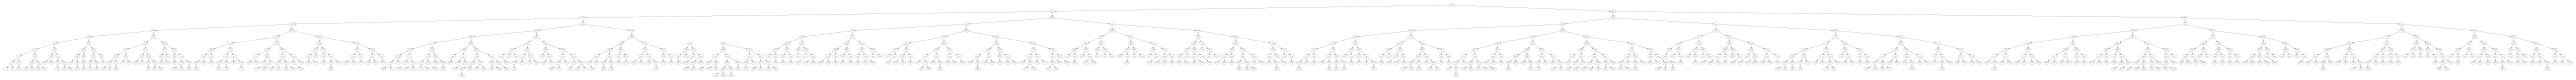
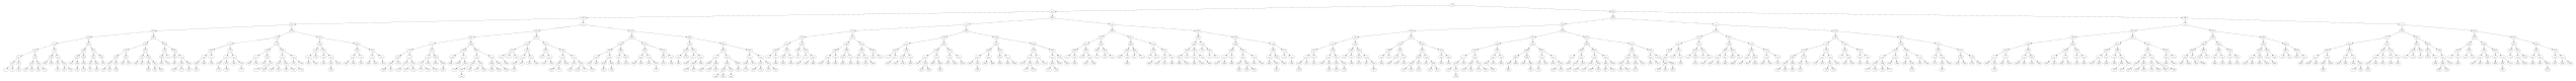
  digraph {
    fontname=Ubuntu
    node [fontname=Ubuntu]
    edge [fontname=Ubuntu]
    5149
    3259
    7806
    1677
    4250
    6674
    8958
    1044
    2418
    3702
    4600
    658
    1436
    2047
    2770
    384
    883
    1198
    1585
    230
    521
    793
    956
    99
    313
    490
    610
    55
    159
    289
    340
    30
    61
    149
    185
    5
    50
    80
    118
    156
    180
    221
    284
    290
    319
    367
    333
    355
    369
    418
    498
    552
    629
    391
    446
    499
    426
    518
    550
    580
    623
    537
    560
    754
    815
    921
    999
    700
    762
    799
    839
    691
    721
    759
    781
    665
    695
    708
    796
    811
    824
    852
    822
    842
    856
    904
    923
    988
    1024
    901
    919
    968
    1009
    1036
    1000
    1019
    1029
    1133
    1329
    1528
    1640
    1079
    1161
    1239
    1409
    1060
    1131
    1145
    1191
    1048
    1066
    1109
    1054
    1144
    1150
    1189
    1196
    1135
    1148
    1197
    1213
    1264
    1354
    1422
    1202
    1233
    1255
    1311
    1297
    1326
    1350
    1395
    1413
    1430
    1349
    1353
    1394
    1407
    1420
    1514
    1547
    1615
    1662
    1491
    1522
    1534
    1550
    1457
    1504
    1543
    1549
    1561
    1548
    1595
    1631
    1651
    1670
    1590
    1606
    1624
    1650
    1652
    1675
    1862
    2187
    2634
+   2880
    1771
    1946
    2159
    2247
    1719
    1817
    1892
    1997
    1708
    1747
    1796
    1828
    1706
    1713
    1721
    1756
    1686
    1707
    1735
    1753
    1767
    1775
    1813
    1820
    1838
    1774
    1783
    1799
    1851
    1886
    1911
    1989
    2014
    1868
    1893
    1935
    1929
    1960
    1995
    2004
    2025
    1948
    1982
    1991
    1996
    1959
    2003
    2008
    2040
    2111
    2175
    2210
    2343
    2059
    2144
    2069
    2167
    2177
    2049
    2166
    2172
    2176
    2182
    2162
    2191
    2239
    2322
    2371
    2216
    2243
    2276
    2339
    2352
    2410
    2260
    2277
    2366
    2405
    2411
    2500
    2736
    2794
    3076
    2452
    2608
    2675
    2752
    2436
    2463
    2507
    2621
    2434
    2441
    2453
    2484
    2430
    2455
    2478
    2554
    2617
    2665
    2697
    2744
    2753
    2640
    2667
    2685
    2701
    2724
    2745
    2760
    2784
    2815
    2952
    3138
    2782
    2785
    2812
    2835
    2781
    2807
    2826
    2840
    2819
    2834
    2913
    3052
    3123
    3242
    2888
    2946
    3023
    3072
    2885
    2940
    2951
    2988
    3040
    3067
    2984
    3001
    3049
    3080
    3135
    3211
    3255
    3122
    3209
    3212
    3247
    3257
    3410
    3959
    4440
    4749
    3348
    3610
    3796
    4086
    3294
    3365
    3491
    3674
    3272
    3312
    3355
    3399
    3268
    3291
    3296
    3324
    3280
    3299
    3338
    3351
    3373
    3404
    3387
    3400
    3408
    3469
    3566
    3630
    3696
    3461
    3473
    3545
    3576
    3435
    3466
    3481
    3507
    3580
    3625
    3650
    3686
    3699
    3624
    3643
    3653
    3735
    3893
    4007
    4220
    3717
    3767
    3863
    3945
    3711
    3727
    3754
    3782
    3722
    3753
    3764
    3788
    3816
    3879
    3924
    3947
    3811
    3833
    3867
    3884
    3824
    3846
    3882
    3917
    3926
    3954
    3992
    4038
    4152
    4240
    3967
    4002
    4013
    4077
    3965
    3971
    3997
    4006
    3978
    4016
    4043
    4085
    4135
    4179
    4230
    4241
    4121
    4148
    4154
    4211
    4141
    4150
    4223
    4238
    4243
    4221
    4226
    4397
    4525
    4709
    4982
    4322
    4416
    4468
    4547
    4266
    4330
    4406
    4425
    4251
    4293
    4327
    4386
    4319
    4352
    4388
    4411
    4420
    4436
    4442
    n452 [label=4979]
    4539
    4577
    4441
    4446
    4472
    4496
    4461
    4537
    4541
    4569
    4583
    4543
    4559
    4573
    4589
    4629
    4716
    4840
    5106
    4621
    4674
    4715
    4731
    4613
    4625
    4631
    4683
    4606
    4619
    4630
    4662
    4692
    4721
    4739
    4826
    4915
    5050
    5112
    4779
    4833
    4881
    4953
    4754
    4820
    4836
    4877
    4908
    4935
    4968
    4848
    4899
    4909
    5016
    5080
    5109
    5126
    5002
    5047
    5062
    5035
    5146
    5690
    7047
    8517
    9515
    5473
    6283
    6815
    7394
    5343
    5572
    5951
    6435
    5279
    5405
    5505
    5658
    5219
    5304
    5363
    5430
    5194
    5257
    5292
    5331
    5180
    5217
    5277
    5169
    5286
    5295
    5328
    5342
    5298
    5329
    5336
    5350
    5378
    5416
    5440
    5399
    5413
    5431
    5455
    5454
    5488
    5526
    5635
    5673
    5481
    5503
    5510
    5538
    5486
    5509
    5536
    5565
    5604
    5638
    5665
    5688
    5590
    5611
    5637
    5652
    5577
    5596
    5621
    5650
    5655
    5670
    5678
    5896
    6118
    6366
    6581
    5814
    5917
    6060
    6207
    5777
    5838
    5906
    5933
    5743
    5795
    5826
    5877
    5722
    5761
    5762
    5785
    5820
    5874
    5895
    5904
    5912
    5940
    5905
    6009
    6063
    6162
    6237
    5978
    6058
    6062
    6092
    6005
    6105
    6144
    6167
    6229
    6253
    6152
    6238
    6279
    6302
    6410
    6534
    6615
    6290
    6334
    6385
    6432
    6293
    6331
    6352
    6332
    6335
    6376
    6398
    6418
    6434
    6373
    6396
    6403
    6413
    6419
    6496
    6548
    6601
    6660
    6467
    6523
    6538
    6553
    6449
    6479
    6541
    6597
    6611
    6640
    6665
    6628
    6652
    6667
    6747
    6907
    7301
    7599
    6703
    6776
    6856
    6976
    6692
    6722
    6750
    6794
    6685
    6719
    6724
    6744
    6748
    6756
    6792
    6812
    6755
    6814
    6837
    6863
    6940
    7014
    6831
    6841
    6859
    6871
    6826
    6835
    6852
    6880
    6930
    6952
    6999
    7030
    6914
    6951
    6970
    6992
    7003
    7031
    7178
    7346
    7528
    7703
    7132
    7237
    7320
    7376
    7086
    7170
    7194
    7281
    7061
    7089
    7145
    7177
    7059
    7084
    7088
    7162
    7191
    7225
    7257
    7287
    7250
    7259
    7312
    7326
    7369
    7383
    7324
    7328
    7353
    7379
    7473
    7568
    7644
    7775
    7458
    7500
    7548
    7576
    7426
    7469
    7491
    7504
    7411
    7446
    7459
    7471
    7530
    7566
    7569
    7588
    7552
    7639
    7686
    7760
    7784
    7615
    7656
    7698
    7651
    7748
    7764
    7778
    7788
    8212
    8727
    9336
    9730
    7986
    8337
    8627
    8894
    7888
    8146
    8258
    8485
    7855
    7943
    8034
    8184
    7817
    7875
    7912
    7981
    7807
    7854
    7859
    7878
    7850
    7904
    7927
    7962
    7985
    8027
    8132
    8153
    8207
    8012
    8033
    8072
    8137
    8179
    8204
    8248
    8292
    8413
    8507
    8217
    8255
    8274
    8309
    8213
    8240
    8256
    8268
    8294
    8328
    8300
    8311
    8388
    8453
    8491
    8514
    8387
    8397
    8431
    8457
    8361
    8389
    8399
    8424
    8440
    8454
    8468
    8489
    8505
    8607
    8669
    8841
    8909
    8554
    8613
    8648
    8710
    8546
    8591
    8612
    8621
    8532
    8549
    8559
    8594
    8630
    8667
    8708
    8721
    8628
    8661
    8706
    8714
    8813
    8872
    8897
    8940
    8758
    8832
    8846
    8888
    8753
    8785
    8827
    8839
    8865
    8895
    8905
    8921
    8955
    8947
    9144
    9393
    9569
    9784
    9028
    9252
    9372
    9469
    8984
    9064
    9201
    9323
    8974
    8994
    9053
    9105
    8959
    8982
    8993
    9006
    8990
    9034
    9055
    9099
    9123
    9111
    9126
    9180
    9237
    9284
    9330
    9151
    9200
    9251
    9162
    9268
    9331
    9357
    9379
    9455
    9486
    9353
    9358
    9385
    9420
    9459
    9479
    9462
    9497
    9478
    9489
    9508
    9544
    9663
    9747
    9919
    9524
    9564
    9631
    9676
    9518
    9525
    9563
    9568
    9543
    9591
    9641
    9675
    9721
    9575
    9621
    9658
    9664
    9679
    9727
    9677
    9742
    9773
    9814
    9970
    9738
    9750
    9778
    9749
    9766
    9801
    9881
    9949
    9977
    9805
    9847
    9891
    9916
    9937
    9972
    9985
    5149 -> 3259
    5149 -> 7806
    3259 -> 1677
    3259 -> 4250
    7806 -> 6674
    7806 -> 8958
    1677 -> 1044
    1677 -> 2418
    4250 -> 3702
    4250 -> 4600
    6674 -> 5690
    6674 -> 7047
    8958 -> 8517
    8958 -> 9515
    1044 -> 658
    1044 -> 1436
    2418 -> 2047
    2418 -> 2770
    3702 -> 3410
    3702 -> 3959
    4600 -> 4440
    4600 -> 4749
    658 -> 384
    658 -> 883
    1436 -> 1198
    1436 -> 1585
    2047 -> 1862
    2047 -> 2187
    2770 -> 2634
+   2770 -> 2880
    384 -> 230
    384 -> 521
    883 -> 793
    883 -> 956
    1198 -> 1133
    1198 -> 1329
    1585 -> 1528
    1585 -> 1640
    230 -> 99
    230 -> 313
    521 -> 490
    521 -> 610
    793 -> 754
    793 -> 815
    956 -> 921
    956 -> 999
    99 -> 55
    99 -> 159
    313 -> 289
    313 -> 340
    490 -> 418
    490 -> 498
    610 -> 552
    610 -> 629
    55 -> 30
    55 -> 61
    159 -> 149
    159 -> 185
    289 -> 284
    289 -> 290
    340 -> 319
    340 -> 367
    30 -> 5
    30 -> 50
    61 -> 80
    149 -> 118
    149 -> 156
    185 -> 180
    185 -> 221
    319 -> 333
    367 -> 355
    367 -> 369
    418 -> 391
    418 -> 446
    498 -> 499
    552 -> 550
    552 -> 580
    629 -> 623
    446 -> 426
    499 -> 518
    550 -> 537
    580 -> 560
    754 -> 700
    754 -> 762
    815 -> 799
    815 -> 839
    921 -> 904
    921 -> 923
    999 -> 988
    999 -> 1024
    700 -> 691
    700 -> 721
    762 -> 759
    762 -> 781
    799 -> 796
    799 -> 811
    839 -> 824
    839 -> 852
    691 -> 665
    691 -> 695
    721 -> 708
    824 -> 822
    852 -> 842
    852 -> 856
    904 -> 901
    904 -> 919
    988 -> 968
    1024 -> 1009
    1024 -> 1036
    1009 -> 1000
    1009 -> 1019
    1036 -> 1029
    1133 -> 1079
    1133 -> 1161
    1329 -> 1239
    1329 -> 1409
    1528 -> 1514
    1528 -> 1547
    1640 -> 1615
    1640 -> 1662
    1079 -> 1060
    1079 -> 1131
    1161 -> 1145
    1161 -> 1191
    1239 -> 1213
    1239 -> 1264
    1409 -> 1354
    1409 -> 1422
    1060 -> 1048
    1060 -> 1066
    1131 -> 1109
    1145 -> 1144
    1145 -> 1150
    1191 -> 1189
    1191 -> 1196
    1048 -> 1054
    1144 -> 1135
    1150 -> 1148
    1196 -> 1197
    1213 -> 1202
    1213 -> 1233
    1264 -> 1255
    1264 -> 1311
    1354 -> 1350
    1354 -> 1395
    1422 -> 1413
    1422 -> 1430
    1311 -> 1297
    1311 -> 1326
    1350 -> 1349
    1350 -> 1353
    1395 -> 1394
    1395 -> 1407
    1413 -> 1420
    1514 -> 1491
    1514 -> 1522
    1547 -> 1534
    1547 -> 1550
    1615 -> 1595
    1615 -> 1631
    1662 -> 1651
    1662 -> 1670
    1491 -> 1457
    1491 -> 1504
    1534 -> 1543
    1550 -> 1549
    1550 -> 1561
    1549 -> 1548
    1595 -> 1590
    1595 -> 1606
    1631 -> 1624
    1651 -> 1650
    1651 -> 1652
    1670 -> 1675
    1862 -> 1771
    1862 -> 1946
    2187 -> 2159
    2187 -> 2247
    2634 -> 2500
    2634 -> 2736
+   2880 -> 2794
+   2880 -> 3076
    1771 -> 1719
    1771 -> 1817
    1946 -> 1892
    1946 -> 1997
    2159 -> 2111
    2159 -> 2175
    2247 -> 2210
    2247 -> 2343
    1719 -> 1708
    1719 -> 1747
    1817 -> 1796
    1817 -> 1828
    1892 -> 1886
    1892 -> 1911
    1997 -> 1989
    1997 -> 2014
    1708 -> 1706
    1708 -> 1713
    1747 -> 1721
    1747 -> 1756
    1796 -> 1775
    1796 -> 1813
    1828 -> 1820
    1828 -> 1838
    1706 -> 1686
    1706 -> 1707
    1721 -> 1735
    1756 -> 1753
    1756 -> 1767
    1775 -> 1774
    1775 -> 1783
    1813 -> 1799
    1838 -> 1851
    1886 -> 1868
    1911 -> 1893
    1911 -> 1935
    1989 -> 1960
    1989 -> 1995
    2014 -> 2004
    2014 -> 2025
    1935 -> 1929
    1960 -> 1948
    1960 -> 1982
    1995 -> 1991
    1995 -> 1996
    2004 -> 2003
    2004 -> 2008
    2025 -> 2040
    1948 -> 1959
    2111 -> 2059
    2111 -> 2144
    2111 -> 2069
    2175 -> 2167
    2175 -> 2177
    2210 -> 2191
    2210 -> 2239
    2343 -> 2322
    2343 -> 2371
    2059 -> 2049
    2167 -> 2166
    2167 -> 2172
    2177 -> 2176
    2177 -> 2182
    2166 -> 2162
    2239 -> 2216
    2239 -> 2243
    2322 -> 2276
    2322 -> 2339
    2371 -> 2352
    2371 -> 2410
    2276 -> 2260
    2276 -> 2277
    2352 -> 2366
    2410 -> 2405
    2410 -> 2411
    2500 -> 2452
    2500 -> 2608
    2736 -> 2675
    2736 -> 2752
    2794 -> 2784
    2794 -> 2815
    3076 -> 2952
    3076 -> 3138
    2452 -> 2436
    2452 -> 2463
    2608 -> 2507
    2608 -> 2621
    2675 -> 2665
    2675 -> 2697
    2752 -> 2744
    2752 -> 2753
    2436 -> 2434
    2436 -> 2441
    2463 -> 2453
    2463 -> 2484
    2507 -> 2554
    2621 -> 2617
    2434 -> 2430
    2453 -> 2455
    2484 -> 2478
    2665 -> 2640
    2665 -> 2667
    2697 -> 2685
    2697 -> 2701
    2744 -> 2745
    2753 -> 2760
    2701 -> 2724
    2784 -> 2782
    2784 -> 2785
    2815 -> 2812
    2815 -> 2835
    2952 -> 2913
    2952 -> 3052
    3138 -> 3123
    3138 -> 3242
    2782 -> 2781
    2812 -> 2807
    2835 -> 2826
    2835 -> 2840
    2826 -> 2819
    2826 -> 2834
    2913 -> 2888
    2913 -> 2946
    3052 -> 3023
    3052 -> 3072
    3123 -> 3080
    3123 -> 3135
    3242 -> 3211
    3242 -> 3255
    2888 -> 2885
    2946 -> 2940
    2946 -> 2951
    3023 -> 2988
    3023 -> 3040
    3072 -> 3067
    2988 -> 2984
    2988 -> 3001
    3040 -> 3049
    3080 -> 3122
    3211 -> 3209
    3211 -> 3212
    3255 -> 3247
    3255 -> 3257
    3410 -> 3348
    3410 -> 3610
    3959 -> 3796
    3959 -> 4086
    4440 -> 4397
    4440 -> 4525
    4749 -> 4709
    4749 -> 4982
    3348 -> 3294
    3348 -> 3365
    3610 -> 3491
    3610 -> 3674
    3796 -> 3735
    3796 -> 3893
    4086 -> 4007
    4086 -> 4220
    3294 -> 3272
    3294 -> 3312
    3365 -> 3355
    3365 -> 3399
    3491 -> 3469
    3491 -> 3566
    3674 -> 3630
    3674 -> 3696
    3272 -> 3268
    3272 -> 3291
    3312 -> 3296
    3312 -> 3324
    3355 -> 3351
    3399 -> 3373
    3399 -> 3404
    3291 -> 3280
    3296 -> 3299
    3324 -> 3338
    3373 -> 3387
    3404 -> 3400
    3404 -> 3408
    3469 -> 3461
    3469 -> 3473
    3566 -> 3545
    3566 -> 3576
    3630 -> 3625
    3630 -> 3650
    3696 -> 3686
    3696 -> 3699
    3461 -> 3435
    3461 -> 3466
    3473 -> 3481
    3545 -> 3507
    3576 -> 3580
    3625 -> 3624
    3650 -> 3643
    3650 -> 3653
    3735 -> 3717
    3735 -> 3767
    3893 -> 3863
    3893 -> 3945
    4007 -> 3992
    4007 -> 4038
    4220 -> 4152
    4220 -> 4240
    3717 -> 3711
    3717 -> 3727
    3767 -> 3754
    3767 -> 3782
    3863 -> 3816
    3863 -> 3879
    3945 -> 3924
    3945 -> 3947
    3727 -> 3722
    3754 -> 3753
    3754 -> 3764
    3782 -> 3788
    3816 -> 3811
    3816 -> 3833
    3879 -> 3867
    3879 -> 3884
    3924 -> 3917
    3924 -> 3926
    3947 -> 3954
    3833 -> 3824
    3833 -> 3846
    3884 -> 3882
    3992 -> 3967
    3992 -> 4002
    4038 -> 4013
    4038 -> 4077
    4152 -> 4135
    4152 -> 4179
    4240 -> 4230
    4240 -> 4241
    3967 -> 3965
    3967 -> 3971
    4002 -> 3997
    4002 -> 4006
    4013 -> 4016
    4077 -> 4043
    4077 -> 4085
    3971 -> 3978
    4135 -> 4121
    4135 -> 4148
    4179 -> 4154
    4179 -> 4211
    4230 -> 4223
    4230 -> 4238
    4241 -> 4243
    4148 -> 4141
    4148 -> 4150
    4223 -> 4221
    4223 -> 4226
    4397 -> 4322
    4397 -> 4416
    4525 -> 4468
    4525 -> 4547
    4709 -> 4629
    4709 -> 4716
    4982 -> 4840
    4982 -> 5106
    4322 -> 4266
    4322 -> 4330
    4416 -> 4406
    4416 -> 4425
    4468 -> 4442
    4468 -> n452
    4547 -> 4539
    4547 -> 4577
    4266 -> 4251
    4266 -> 4293
    4330 -> 4327
    4330 -> 4386
    4406 -> 4411
    4425 -> 4420
    4425 -> 4436
    4293 -> 4319
    4386 -> 4352
    4386 -> 4388
    4442 -> 4441
    4442 -> 4446
    n452 -> 4472
    n452 -> 4496
    4539 -> 4537
    4539 -> 4541
    4577 -> 4569
    4577 -> 4583
    4446 -> 4461
    4541 -> 4543
    4569 -> 4559
    4569 -> 4573
    4583 -> 4589
    4629 -> 4621
    4629 -> 4674
    4716 -> 4715
    4716 -> 4731
    4840 -> 4826
    4840 -> 4915
    5106 -> 5050
    5106 -> 5112
    4621 -> 4613
    4621 -> 4625
    4674 -> 4631
    4674 -> 4683
    4731 -> 4721
    4731 -> 4739
    4613 -> 4606
    4613 -> 4619
    4631 -> 4630
    4631 -> 4662
    4683 -> 4692
    4826 -> 4779
    4826 -> 4833
    4915 -> 4881
    4915 -> 4953
    5050 -> 5016
    5050 -> 5080
    5112 -> 5109
    5112 -> 5126
    4779 -> 4754
    4779 -> 4820
    4833 -> 4836
    4881 -> 4877
    4881 -> 4908
    4953 -> 4935
    4953 -> 4968
    4877 -> 4848
    4908 -> 4899
    4908 -> 4909
    5016 -> 5002
    5016 -> 5047
    5080 -> 5062
    5126 -> 5146
    5047 -> 5035
    5690 -> 5473
    5690 -> 6283
    7047 -> 6815
    7047 -> 7394
    8517 -> 8212
    8517 -> 8727
    9515 -> 9336
    9515 -> 9730
    5473 -> 5343
    5473 -> 5572
    6283 -> 5951
    6283 -> 6435
    6815 -> 6747
    6815 -> 6907
    7394 -> 7301
    7394 -> 7599
    5343 -> 5279
    5343 -> 5405
    5572 -> 5505
    5572 -> 5658
    5951 -> 5896
    5951 -> 6118
    6435 -> 6366
    6435 -> 6581
    5279 -> 5219
    5279 -> 5304
    5405 -> 5363
    5405 -> 5430
    5505 -> 5488
    5505 -> 5526
    5658 -> 5635
    5658 -> 5673
    5219 -> 5194
    5219 -> 5257
    5304 -> 5292
    5304 -> 5331
    5363 -> 5350
    5363 -> 5378
    5430 -> 5416
    5430 -> 5440
    5194 -> 5180
    5194 -> 5217
    5257 -> 5277
    5292 -> 5286
    5292 -> 5295
    5331 -> 5328
    5331 -> 5342
    5180 -> 5169
    5295 -> 5298
    5328 -> 5329
    5342 -> 5336
    5378 -> 5399
    5416 -> 5413
    5440 -> 5431
    5440 -> 5455
    5455 -> 5454
    5488 -> 5481
    5488 -> 5503
    5526 -> 5510
    5526 -> 5538
    5635 -> 5604
    5635 -> 5638
    5673 -> 5665
    5673 -> 5688
    5481 -> 5486
    5510 -> 5509
    5538 -> 5536
    5538 -> 5565
    5604 -> 5590
    5604 -> 5611
    5638 -> 5637
    5638 -> 5652
    5665 -> 5670
    5688 -> 5678
    5590 -> 5577
    5590 -> 5596
    5611 -> 5621
    5652 -> 5650
    5652 -> 5655
    5896 -> 5814
    5896 -> 5917
    6118 -> 6060
    6118 -> 6207
    6366 -> 6302
    6366 -> 6410
    6581 -> 6534
    6581 -> 6615
    5814 -> 5777
    5814 -> 5838
    5917 -> 5906
    5917 -> 5933
    6060 -> 6009
    6060 -> 6063
    6207 -> 6162
    6207 -> 6237
    5777 -> 5743
    5777 -> 5795
    5838 -> 5826
    5838 -> 5877
    5906 -> 5904
    5906 -> 5912
    5933 -> 5940
    5743 -> 5722
    5743 -> 5761
    5826 -> 5785
    5826 -> 5820
    5877 -> 5874
    5877 -> 5895
    5761 -> 5762
    5904 -> 5905
    6009 -> 5978
    6009 -> 6058
    6063 -> 6062
    6063 -> 6092
    6162 -> 6144
    6162 -> 6167
    6237 -> 6229
    6237 -> 6253
    5978 -> 6005
    6092 -> 6105
    6144 -> 6152
    6253 -> 6238
    6253 -> 6279
    6302 -> 6290
    6302 -> 6334
    6410 -> 6385
    6410 -> 6432
    6534 -> 6496
    6534 -> 6548
    6615 -> 6601
    6615 -> 6660
    6290 -> 6293
    6334 -> 6331
    6334 -> 6352
    6385 -> 6376
    6385 -> 6398
    6432 -> 6418
    6432 -> 6434
    6331 -> 6332
    6352 -> 6335
    6376 -> 6373
    6398 -> 6396
    6398 -> 6403
    6418 -> 6413
    6418 -> 6419
    6496 -> 6467
    6496 -> 6523
    6548 -> 6538
    6548 -> 6553
    6601 -> 6597
    6601 -> 6611
    6660 -> 6640
    6660 -> 6665
    6467 -> 6449
    6467 -> 6479
    6538 -> 6541
    6640 -> 6628
    6640 -> 6652
    6665 -> 6667
    6747 -> 6703
    6747 -> 6776
    6907 -> 6856
    6907 -> 6976
    7301 -> 7178
    7301 -> 7346
    7599 -> 7528
    7599 -> 7703
    6703 -> 6692
    6703 -> 6722
    6776 -> 6750
    6776 -> 6794
    6856 -> 6837
    6856 -> 6863
    6976 -> 6940
    6976 -> 7014
    6692 -> 6685
    6722 -> 6719
    6722 -> 6724
    6750 -> 6748
    6750 -> 6756
    6794 -> 6792
    6794 -> 6812
    6724 -> 6744
    6756 -> 6755
    6812 -> 6814
    6837 -> 6831
    6837 -> 6841
    6863 -> 6859
    6863 -> 6871
    6940 -> 6930
    6940 -> 6952
    7014 -> 6999
    7014 -> 7030
    6831 -> 6826
    6831 -> 6835
    6841 -> 6852
    6871 -> 6880
    6930 -> 6914
    6952 -> 6951
    6952 -> 6970
    6999 -> 6992
    6999 -> 7003
    7030 -> 7031
    7178 -> 7132
    7178 -> 7237
    7346 -> 7320
    7346 -> 7376
    7528 -> 7473
    7528 -> 7568
    7703 -> 7644
    7703 -> 7775
    7132 -> 7086
    7132 -> 7170
    7237 -> 7194
    7237 -> 7281
    7320 -> 7312
    7320 -> 7326
    7376 -> 7369
    7376 -> 7383
    7086 -> 7061
    7086 -> 7089
    7170 -> 7145
    7170 -> 7177
    7194 -> 7191
    7194 -> 7225
    7281 -> 7257
    7281 -> 7287
    7061 -> 7059
    7061 -> 7084
    7089 -> 7088
    7145 -> 7162
    7257 -> 7250
    7257 -> 7259
    7326 -> 7324
    7326 -> 7328
    7369 -> 7353
    7383 -> 7379
    7473 -> 7458
    7473 -> 7500
    7568 -> 7548
    7568 -> 7576
    7644 -> 7639
    7644 -> 7686
    7775 -> 7760
    7775 -> 7784
    7458 -> 7426
    7458 -> 7469
    7500 -> 7491
    7500 -> 7504
    7548 -> 7530
    7548 -> 7566
    7576 -> 7569
    7576 -> 7588
    7426 -> 7411
    7426 -> 7446
    7469 -> 7459
    7469 -> 7471
    7566 -> 7552
    7639 -> 7615
    7686 -> 7656
    7686 -> 7698
    7760 -> 7748
    7760 -> 7764
    7784 -> 7778
    7784 -> 7788
    7656 -> 7651
    8212 -> 7986
    8212 -> 8337
    8727 -> 8627
    8727 -> 8894
    9336 -> 9144
    9336 -> 9393
    9730 -> 9569
    9730 -> 9784
    7986 -> 7888
    7986 -> 8146
    8337 -> 8258
    8337 -> 8485
    8627 -> 8607
    8627 -> 8669
    8894 -> 8841
    8894 -> 8909
    7888 -> 7855
    7888 -> 7943
    8146 -> 8034
    8146 -> 8184
    8258 -> 8248
    8258 -> 8292
    8485 -> 8413
    8485 -> 8507
    7855 -> 7817
    7855 -> 7875
    7943 -> 7912
    7943 -> 7981
    8034 -> 8027
    8034 -> 8132
    8184 -> 8153
    8184 -> 8207
    7817 -> 7807
    7817 -> 7854
    7875 -> 7859
    7875 -> 7878
    7912 -> 7904
    7912 -> 7927
    7981 -> 7962
    7981 -> 7985
    7854 -> 7850
    8027 -> 8012
    8027 -> 8033
    8132 -> 8072
    8132 -> 8137
    8153 -> 8179
    8207 -> 8204
    8248 -> 8217
    8248 -> 8255
    8292 -> 8274
    8292 -> 8309
    8413 -> 8388
    8413 -> 8453
    8507 -> 8491
    8507 -> 8514
    8217 -> 8213
    8217 -> 8240
    8255 -> 8256
    8274 -> 8268
    8309 -> 8294
    8309 -> 8328
    8294 -> 8300
    8328 -> 8311
    8388 -> 8387
    8388 -> 8397
    8453 -> 8431
    8453 -> 8457
    8491 -> 8489
    8491 -> 8505
    8387 -> 8361
    8397 -> 8389
    8397 -> 8399
    8431 -> 8424
    8431 -> 8440
    8457 -> 8454
    8457 -> 8468
    8607 -> 8554
    8607 -> 8613
    8669 -> 8648
    8669 -> 8710
    8841 -> 8813
    8841 -> 8872
    8909 -> 8897
    8909 -> 8940
    8554 -> 8546
    8554 -> 8591
    8613 -> 8612
    8613 -> 8621
    8648 -> 8630
    8648 -> 8667
    8710 -> 8708
    8710 -> 8721
    8546 -> 8532
    8546 -> 8549
    8591 -> 8559
    8591 -> 8594
    8630 -> 8628
    8667 -> 8661
    8708 -> 8706
    8721 -> 8714
    8813 -> 8758
    8813 -> 8832
    8872 -> 8846
    8872 -> 8888
    8897 -> 8895
    8897 -> 8905
    8940 -> 8921
    8940 -> 8955
    8758 -> 8753
    8758 -> 8785
    8832 -> 8827
    8832 -> 8839
    8846 -> 8865
    8955 -> 8947
    9144 -> 9028
    9144 -> 9252
    9393 -> 9372
    9393 -> 9469
    9569 -> 9544
    9569 -> 9663
    9784 -> 9747
    9784 -> 9919
    9028 -> 8984
    9028 -> 9064
    9252 -> 9201
    9252 -> 9323
    9372 -> 9357
    9372 -> 9379
    9469 -> 9455
    9469 -> 9486
    8984 -> 8974
    8984 -> 8994
    9064 -> 9053
    9064 -> 9105
    9201 -> 9180
    9201 -> 9237
    9323 -> 9284
    9323 -> 9330
    8974 -> 8959
    8974 -> 8982
    8994 -> 8993
    8994 -> 9006
    9053 -> 9034
    9053 -> 9055
    9105 -> 9099
    9105 -> 9123
    8993 -> 8990
    9123 -> 9111
    9123 -> 9126
    9180 -> 9151
    9180 -> 9200
    9237 -> 9251
    9284 -> 9268
    9330 -> 9331
    9151 -> 9162
    9357 -> 9353
    9357 -> 9358
    9379 -> 9385
    9455 -> 9420
    9455 -> 9459
    9486 -> 9479
    9459 -> 9462
    9479 -> 9497
    9479 -> 9478
    9497 -> 9489
    9497 -> 9508
    9544 -> 9524
    9544 -> 9564
    9663 -> 9631
    9663 -> 9676
    9747 -> 9742
    9747 -> 9773
    9919 -> 9814
    9919 -> 9970
    9524 -> 9518
    9524 -> 9525
    9564 -> 9563
    9564 -> 9568
    9631 -> 9591
    9631 -> 9641
    9676 -> 9675
    9676 -> 9721
    9525 -> 9543
    9591 -> 9575
    9591 -> 9621
    9641 -> 9658
    9675 -> 9664
    9721 -> 9679
    9721 -> 9727
    9679 -> 9677
    9742 -> 9738
    9773 -> 9750
    9773 -> 9778
    9814 -> 9801
    9814 -> 9881
    9970 -> 9949
    9970 -> 9977
    9750 -> 9749
    9750 -> 9766
    9801 -> 9805
    9881 -> 9847
    9881 -> 9891
    9949 -> 9937
    9977 -> 9972
    9977 -> 9985
    9891 -> 9916
  }
